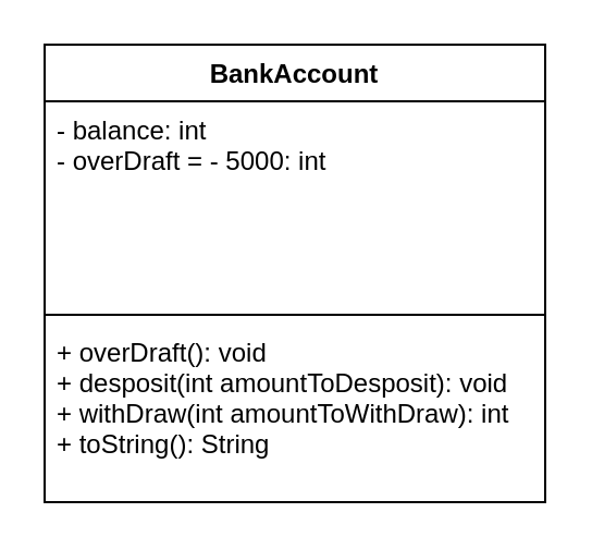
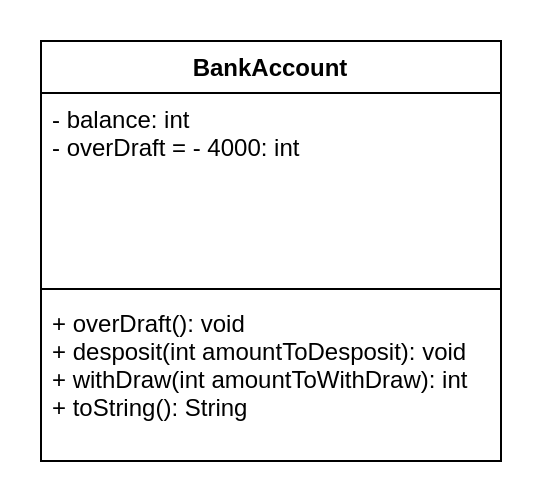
  <mxCell id="0" />
  <mxCell id="1" parent="0" />
  <mxCell id="2" value="BankAccount" style="swimlane;fontStyle=1;align=center;verticalAlign=top;childLayout=stackLayout;horizontal=1;startSize=26;horizontalStack=0;resizeParent=1;resizeParentMax=0;resizeLast=0;collapsible=1;marginBottom=0;" vertex="1" parent="1"><mxGeometry x="20" y="20" width="230" height="210" as="geometry"><mxRectangle x="334" y="120" width="60" height="26" as="alternateBounds" /></mxGeometry></mxCell>
- <mxCell id="3" value="- balance: int&#10;- overDraft = - 5000: int" style="text;strokeColor=none;fillColor=none;align=left;verticalAlign=top;spacingLeft=4;spacingRight=4;overflow=hidden;rotatable=0;points=[[0,0.5],[1,0.5]];portConstraint=eastwest;" vertex="1" parent="2"><mxGeometry y="26" width="230" height="94" as="geometry" /></mxCell>
+ <mxCell id="3" value="- balance: int&#10;- overDraft = - 4000: int" style="text;strokeColor=none;fillColor=none;align=left;verticalAlign=top;spacingLeft=4;spacingRight=4;overflow=hidden;rotatable=0;points=[[0,0.5],[1,0.5]];portConstraint=eastwest;" vertex="1" parent="2"><mxGeometry y="26" width="230" height="94" as="geometry" /></mxCell>
  <mxCell id="4" value="" style="line;strokeWidth=1;fillColor=none;align=left;verticalAlign=middle;spacingTop=-1;spacingLeft=3;spacingRight=3;rotatable=0;labelPosition=right;points=[];portConstraint=eastwest;" vertex="1" parent="2"><mxGeometry y="120" width="230" height="8" as="geometry" /></mxCell>
  <mxCell id="5" value="+ overDraft(): void&#10;+ desposit(int amountToDesposit): void&#10;+ withDraw(int amountToWithDraw): int&#10;+ toString(): String&#10;" style="text;strokeColor=none;fillColor=none;align=left;verticalAlign=top;spacingLeft=4;spacingRight=4;overflow=hidden;rotatable=0;points=[[0,0.5],[1,0.5]];portConstraint=eastwest;" vertex="1" parent="2"><mxGeometry y="128" width="230" height="82" as="geometry" /></mxCell>
